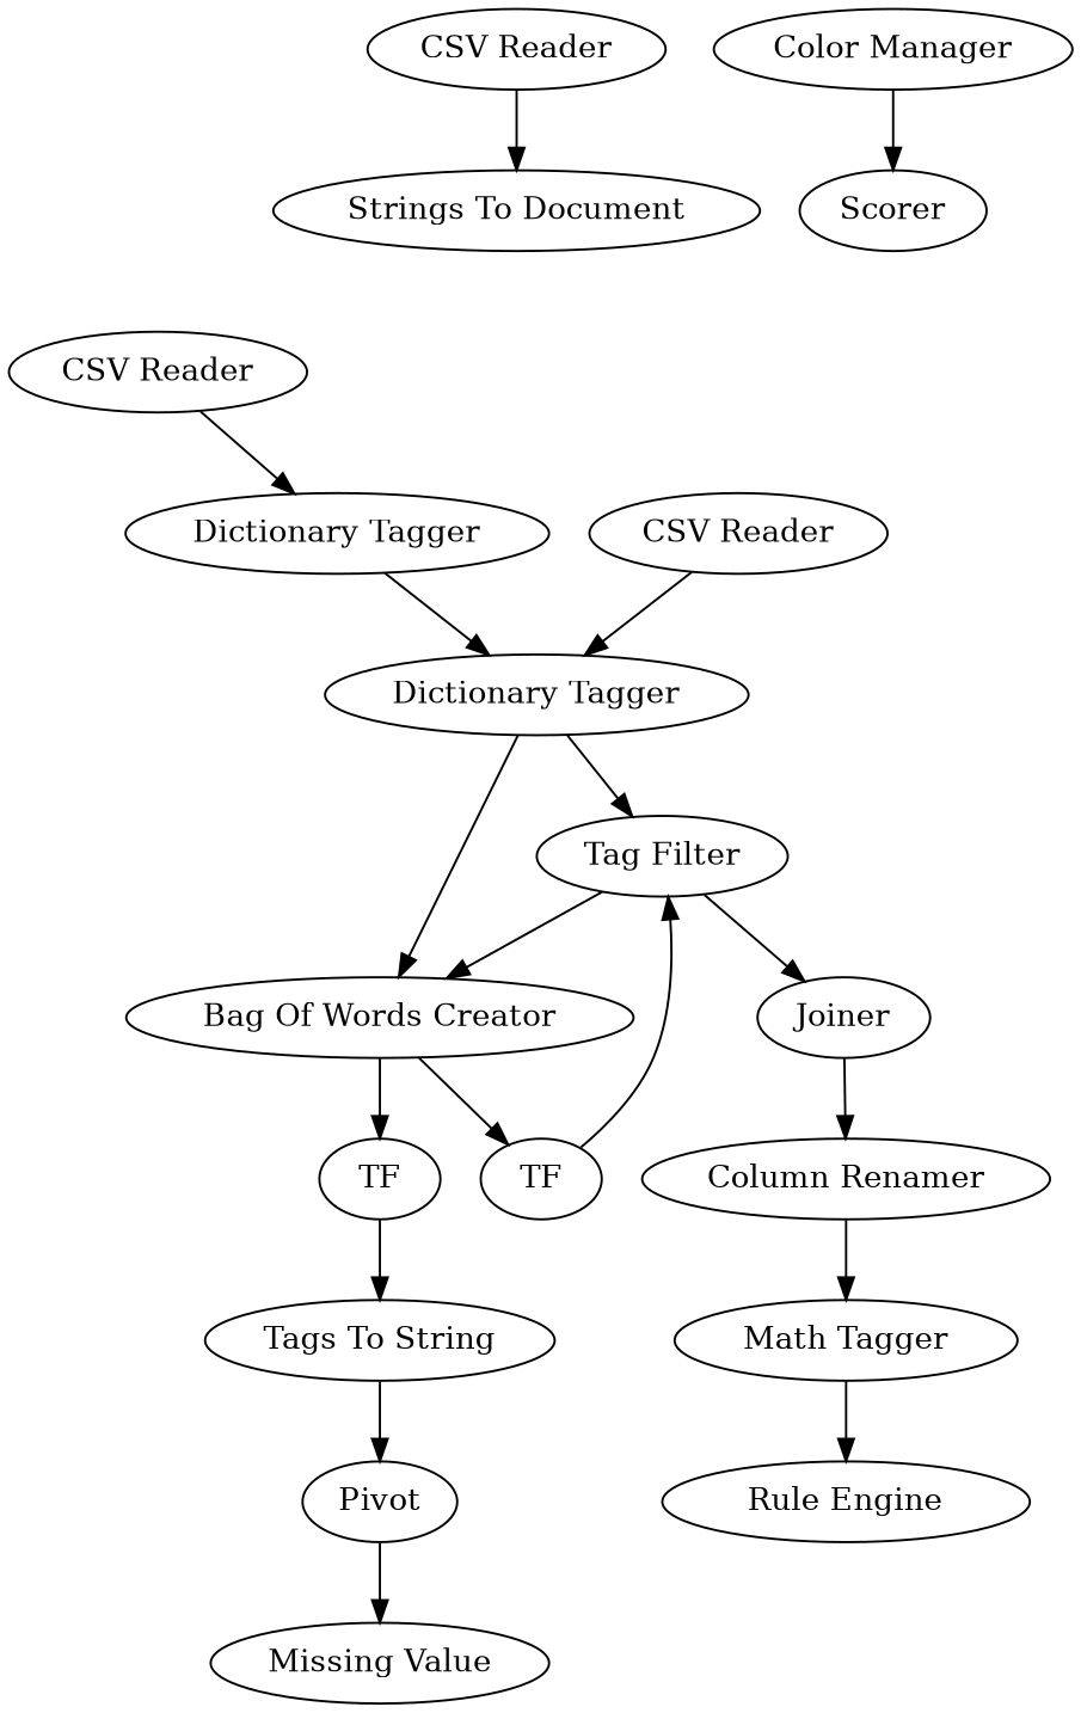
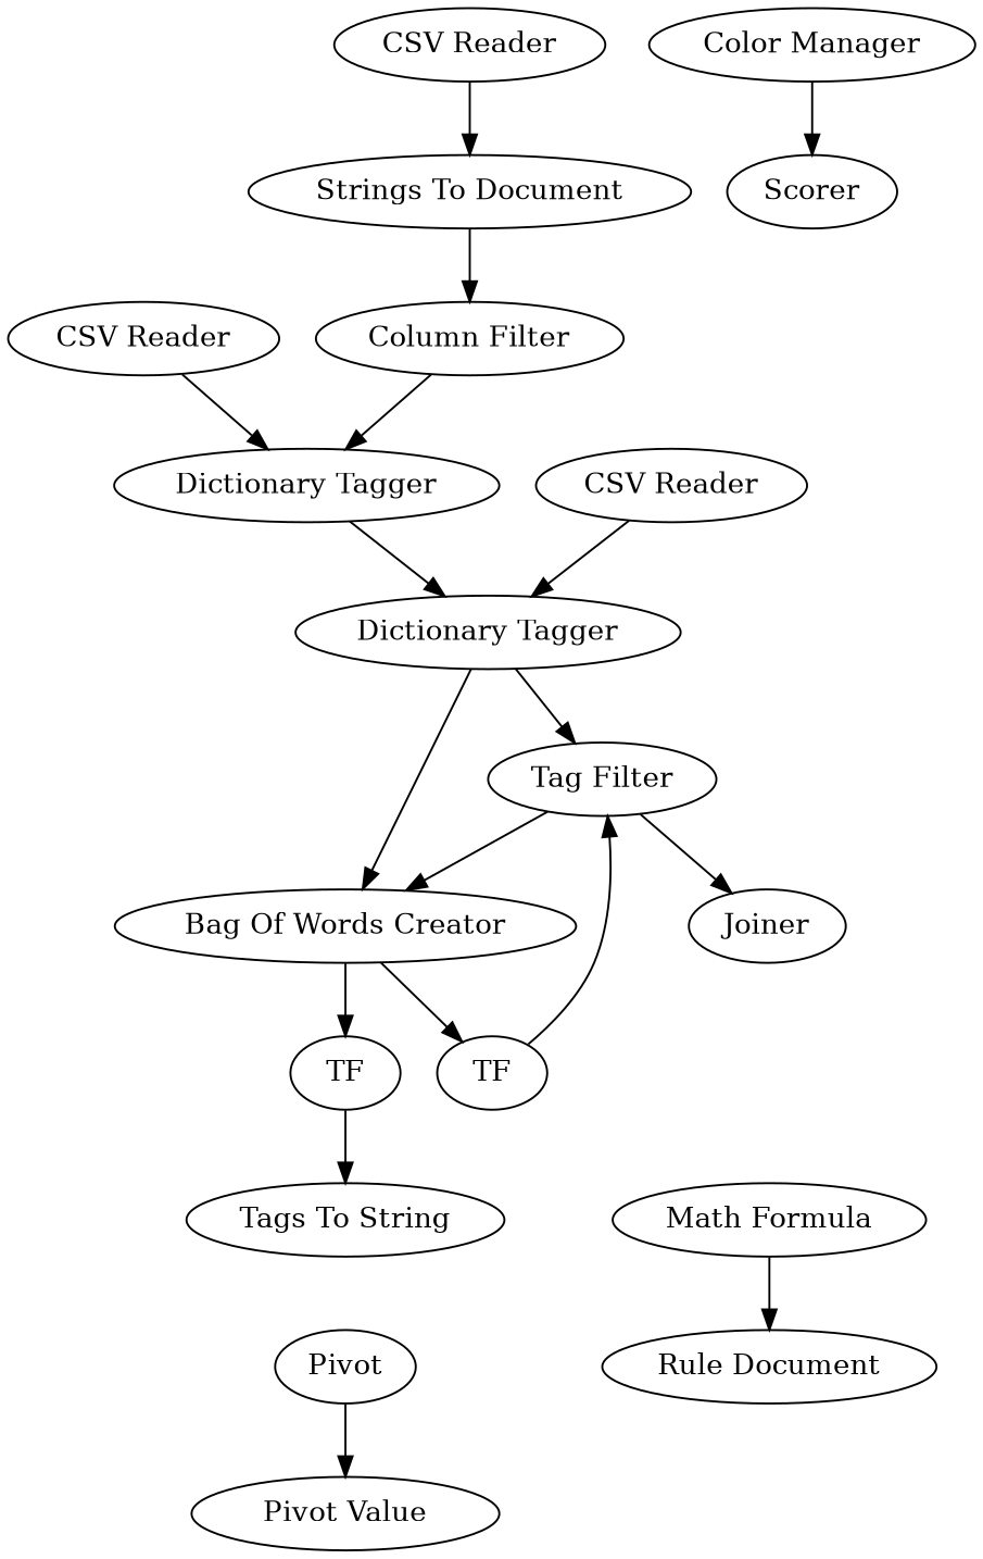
  digraph {
    rankdir=TB
-   n1 [label="Math Tagger"]
-   n2 [label="Rule Engine"]
+   n1 [label="Math Formula"]
+   n2 [label="Rule Document"]
    n3 [label="Dictionary Tagger"]
    n4 [label="Dictionary Tagger"]
    n5 [label="Tag Filter"]
    n6 [label="Bag Of Words Creator"]
    n7 [label=Joiner]
    n8 [label=TF]
    n9 [label=TF]
-   n10 [label="Column Renamer"]
    n11 [label="Tags To String"]
    n12 [label="Color Manager"]
    n13 [label=Scorer]
    n14 [label=Pivot]
-   n15 [label="Missing Value"]
+   n15 [label="Pivot Value"]
    n16 [label="CSV Reader"]
    n17 [label="CSV Reader"]
+   n18 [label="Column Filter"]
    n19 [label="CSV Reader"]
    n20 [label="Strings To Document"]
    n1 -> n2
    n3 -> n4
    n4 -> n5
    n4 -> n6
    n5 -> n6
    n5 -> n7
    n6 -> n8
    n6 -> n9
-   n7 -> n10
    n8 -> n5
    n9 -> n11
-   n10 -> n1
-   n11 -> n14
    n12 -> n13
    n14 -> n15
    n16 -> n3
    n17 -> n4
+   n18 -> n3
    n19 -> n20
+   n20 -> n18
  }
